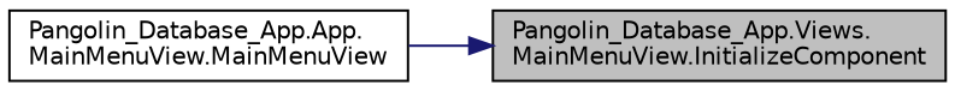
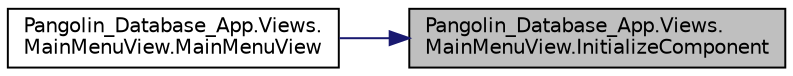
  digraph {
    rankdir=RL
    node [color=black fontname=Helvetica fontsize=10 shape=record style=filled]
    n1 [fillcolor=grey75 fontcolor=black height=0.2 label="Pangolin_Database_App.Views.\lMainMenuView.InitializeComponent" width=0.4]
-   n2 [fillcolor=white height=0.2 label="Pangolin_Database_App.App.\lMainMenuView.MainMenuView" width=0.4]
+   n2 [fillcolor=white height=0.2 label="Pangolin_Database_App.Views.\lMainMenuView.MainMenuView" width=0.4]
    n1 -> n2 [color=midnightblue dir=back fontname=Helvetica fontsize=10 labelfontname=Helvetica labelfontsize=10 style=solid]
  }
